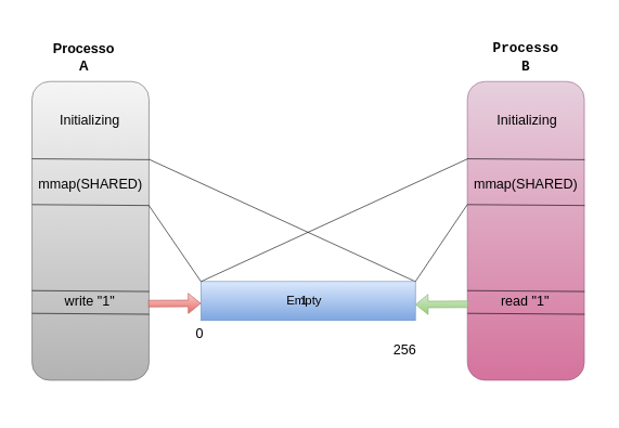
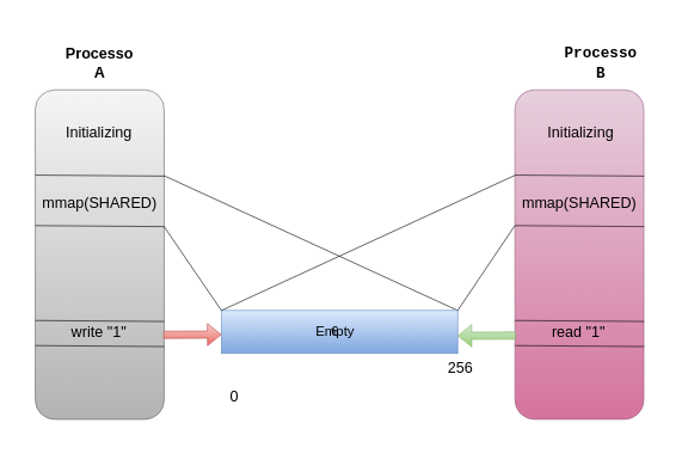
  <mxCell id="0" value="" />
  <mxCell id="1" parent="0" />
  <mxCell id="2" value="" style="shape=image;imageAspect=0;aspect=fixed;verticalLabelPosition=bottom;verticalAlign=top;rounded=0;fontSize=19;image=https://img.freepik.com/vetores-gratis/fundo-abstrato-azul-formas-geometricas_1035-17545.jpg?size=626&amp;ext=jpg;" vertex="1" parent="1"><mxGeometry x="20" y="20" width="908.52" height="616.75" as="geometry" /></mxCell>
  <mxCell id="3" value="" style="rounded=1;whiteSpace=wrap;html=1;gradientColor=#b3b3b3;fillColor=#f5f5f5;strokeColor=#666666;" vertex="1" parent="1"><mxGeometry x="48" y="125" width="180" height="460" as="geometry" /></mxCell>
- <mxCell id="4" value="Processo A" style="text;html=1;strokeColor=none;fillColor=none;align=center;verticalAlign=middle;whiteSpace=wrap;rounded=0;fontStyle=1;fontSize=21;" vertex="1" parent="1"><mxGeometry x="88" y="62" width="80" height="50" as="geometry" /></mxCell>
+ <mxCell id="4" value="Processo A" style="text;html=1;strokeColor=none;fillColor=none;align=center;verticalAlign=middle;whiteSpace=wrap;rounded=0;fontStyle=1;fontSize=21;" vertex="1" parent="1"><mxGeometry x="98" y="62" width="80" height="50" as="geometry" /></mxCell>
  <mxCell id="5" value="" style="endArrow=none;html=1;fontSize=21;entryX=1.003;entryY=0.415;entryDx=0;entryDy=0;entryPerimeter=0;exitX=0.001;exitY=0.412;exitDx=0;exitDy=0;exitPerimeter=0;" edge="1" parent="1" source="3" target="3"><mxGeometry width="50" height="50" relative="1" as="geometry"><mxPoint x="48" y="350" as="sourcePoint" /><mxPoint x="221" y="351" as="targetPoint" /></mxGeometry></mxCell>
  <mxCell id="6" value="" style="endArrow=none;html=1;fontSize=21;entryX=1.003;entryY=0.415;entryDx=0;entryDy=0;entryPerimeter=0;exitX=0.001;exitY=0.412;exitDx=0;exitDy=0;exitPerimeter=0;" edge="1" parent="1"><mxGeometry width="50" height="50" relative="1" as="geometry"><mxPoint x="48" y="244" as="sourcePoint" /><mxPoint x="228.36" y="245.38" as="targetPoint" /></mxGeometry></mxCell>
  <mxCell id="7" value="" style="endArrow=none;html=1;fontSize=21;entryX=1.003;entryY=0.415;entryDx=0;entryDy=0;entryPerimeter=0;exitX=0.001;exitY=0.412;exitDx=0;exitDy=0;exitPerimeter=0;" edge="1" parent="1"><mxGeometry width="50" height="50" relative="1" as="geometry"><mxPoint x="48" y="447" as="sourcePoint" /><mxPoint x="228.36" y="448.38" as="targetPoint" /></mxGeometry></mxCell>
  <mxCell id="8" value="" style="endArrow=none;html=1;fontSize=21;entryX=1.003;entryY=0.415;entryDx=0;entryDy=0;entryPerimeter=0;exitX=0.001;exitY=0.412;exitDx=0;exitDy=0;exitPerimeter=0;" edge="1" parent="1"><mxGeometry width="50" height="50" relative="1" as="geometry"><mxPoint x="48" y="482" as="sourcePoint" /><mxPoint x="228.36" y="483.38" as="targetPoint" /></mxGeometry></mxCell>
  <mxCell id="9" value="" style="rounded=1;whiteSpace=wrap;html=1;gradientColor=#d5739d;fillColor=#e6d0de;strokeColor=#996185;" vertex="1" parent="1"><mxGeometry x="718" y="125" width="180" height="460" as="geometry" /></mxCell>
- <mxCell id="10" value="&lt;p&gt;&lt;font face=&quot;Courier New&quot;&gt;Processo B&lt;/font&gt;&lt;/p&gt;" style="text;html=1;strokeColor=none;fillColor=none;align=center;verticalAlign=middle;whiteSpace=wrap;rounded=0;fontStyle=1;fontSize=21;" vertex="1" parent="1"><mxGeometry x="768" y="62" width="80" height="50" as="geometry" /></mxCell>
+ <mxCell id="10" value="&lt;p&gt;&lt;font face=&quot;Courier New&quot;&gt;Processo B&lt;/font&gt;&lt;/p&gt;" style="text;html=1;strokeColor=none;fillColor=none;align=center;verticalAlign=middle;whiteSpace=wrap;rounded=0;fontStyle=1;fontSize=21;" vertex="1" parent="1"><mxGeometry x="798" y="62" width="80" height="50" as="geometry" /></mxCell>
  <mxCell id="11" value="" style="endArrow=none;html=1;fontSize=21;entryX=1.003;entryY=0.415;entryDx=0;entryDy=0;entryPerimeter=0;exitX=0.001;exitY=0.412;exitDx=0;exitDy=0;exitPerimeter=0;" edge="1" parent="1" source="9" target="9"><mxGeometry width="50" height="50" relative="1" as="geometry"><mxPoint x="718" y="350" as="sourcePoint" /><mxPoint x="891" y="351" as="targetPoint" /></mxGeometry></mxCell>
  <mxCell id="12" value="" style="endArrow=none;html=1;fontSize=21;entryX=1.003;entryY=0.415;entryDx=0;entryDy=0;entryPerimeter=0;exitX=0.001;exitY=0.412;exitDx=0;exitDy=0;exitPerimeter=0;" edge="1" parent="1"><mxGeometry width="50" height="50" relative="1" as="geometry"><mxPoint x="718" y="244" as="sourcePoint" /><mxPoint x="898.36" y="245.38" as="targetPoint" /></mxGeometry></mxCell>
  <mxCell id="13" value="" style="endArrow=none;html=1;fontSize=21;entryX=1.003;entryY=0.415;entryDx=0;entryDy=0;entryPerimeter=0;exitX=0.001;exitY=0.412;exitDx=0;exitDy=0;exitPerimeter=0;" edge="1" parent="1"><mxGeometry width="50" height="50" relative="1" as="geometry"><mxPoint x="718" y="447" as="sourcePoint" /><mxPoint x="898.36" y="448.38" as="targetPoint" /></mxGeometry></mxCell>
  <mxCell id="14" value="" style="endArrow=none;html=1;fontSize=21;entryX=1.003;entryY=0.415;entryDx=0;entryDy=0;entryPerimeter=0;exitX=0.001;exitY=0.412;exitDx=0;exitDy=0;exitPerimeter=0;" edge="1" parent="1"><mxGeometry width="50" height="50" relative="1" as="geometry"><mxPoint x="718" y="482" as="sourcePoint" /><mxPoint x="898.36" y="483.38" as="targetPoint" /></mxGeometry></mxCell>
  <mxCell id="15" value="Text" style="text;html=1;strokeColor=none;fillColor=none;align=center;verticalAlign=middle;whiteSpace=wrap;rounded=0;fontSize=19;" vertex="1" parent="1"><mxGeometry x="447" y="454" width="40" height="20" as="geometry" /></mxCell>
  <mxCell id="16" value="Initializing" style="text;html=1;strokeColor=none;fillColor=none;align=center;verticalAlign=middle;whiteSpace=wrap;rounded=0;fontSize=21;" vertex="1" parent="1"><mxGeometry x="117" y="174" width="40" height="20" as="geometry" /></mxCell>
  <mxCell id="17" value="Initializing" style="text;html=1;strokeColor=none;fillColor=none;align=center;verticalAlign=middle;whiteSpace=wrap;rounded=0;fontSize=21;" vertex="1" parent="1"><mxGeometry x="790" y="174" width="40" height="20" as="geometry" /></mxCell>
  <mxCell id="18" value="mmap(SHARED)" style="text;html=1;strokeColor=none;fillColor=none;align=center;verticalAlign=middle;whiteSpace=wrap;rounded=0;fontSize=21;" vertex="1" parent="1"><mxGeometry x="118" y="272" width="40" height="20" as="geometry" /></mxCell>
  <mxCell id="19" value="" style="endArrow=none;html=1;fontSize=21;exitX=1.002;exitY=0.261;exitDx=0;exitDy=0;exitPerimeter=0;entryX=1;entryY=0;entryDx=0;entryDy=0;" edge="1" parent="1" target="23"><mxGeometry width="50" height="50" relative="1" as="geometry"><mxPoint x="228.36" y="245.06" as="sourcePoint" /><mxPoint x="313" y="216" as="targetPoint" /></mxGeometry></mxCell>
  <mxCell id="20" value="" style="endArrow=none;html=1;fontSize=21;exitX=1.001;exitY=0.416;exitDx=0;exitDy=0;exitPerimeter=0;entryX=0;entryY=0;entryDx=0;entryDy=0;" edge="1" parent="1" target="23"><mxGeometry width="50" height="50" relative="1" as="geometry"><mxPoint x="228.18" y="316.36" as="sourcePoint" /><mxPoint x="348" y="349" as="targetPoint" /></mxGeometry></mxCell>
- <mxCell id="21" value="0" style="text;html=1;strokeColor=none;fillColor=none;align=center;verticalAlign=middle;whiteSpace=wrap;rounded=0;fontSize=21;" vertex="1" parent="1"><mxGeometry x="286" y="503" width="40" height="20" as="geometry" /></mxCell>
- <mxCell id="22" value="256" style="text;html=1;strokeColor=none;fillColor=none;align=center;verticalAlign=middle;whiteSpace=wrap;rounded=0;fontSize=21;" vertex="1" parent="1"><mxGeometry x="602" y="528" width="40" height="20" as="geometry" /></mxCell>
+ <mxCell id="21" value="0" style="text;html=1;strokeColor=none;fillColor=none;align=center;verticalAlign=middle;whiteSpace=wrap;rounded=0;fontSize=21;" vertex="1" parent="1"><mxGeometry x="306" y="543" width="40" height="20" as="geometry" /></mxCell>
+ <mxCell id="22" value="256" style="text;html=1;strokeColor=none;fillColor=none;align=center;verticalAlign=middle;whiteSpace=wrap;rounded=0;fontSize=21;" vertex="1" parent="1"><mxGeometry x="622" y="503" width="40" height="20" as="geometry" /></mxCell>
  <mxCell id="23" value="" style="rounded=0;whiteSpace=wrap;html=1;gradientColor=#7ea6e0;fillColor=#dae8fc;strokeColor=#6c8ebf;fontSize=19;fontStyle=1" vertex="1" parent="1"><mxGeometry x="308" y="433" width="330" height="60" as="geometry" /></mxCell>
  <mxCell id="24" value="mmap(SHARED)" style="text;html=1;strokeColor=none;fillColor=none;align=center;verticalAlign=middle;whiteSpace=wrap;rounded=0;fontSize=21;" vertex="1" parent="1"><mxGeometry x="788" y="272" width="40" height="20" as="geometry" /></mxCell>
  <mxCell id="25" value="" style="endArrow=none;html=1;fontSize=19;entryX=0.002;entryY=0.259;entryDx=0;entryDy=0;entryPerimeter=0;exitX=0;exitY=0;exitDx=0;exitDy=0;" edge="1" parent="1"><mxGeometry width="50" height="50" relative="1" as="geometry"><mxPoint x="308" y="433" as="sourcePoint" /><mxPoint x="718.36" y="244.14" as="targetPoint" /></mxGeometry></mxCell>
  <mxCell id="26" value="" style="endArrow=none;html=1;fontSize=19;entryX=-0.001;entryY=0.412;entryDx=0;entryDy=0;entryPerimeter=0;exitX=1;exitY=0;exitDx=0;exitDy=0;" edge="1" parent="1"><mxGeometry width="50" height="50" relative="1" as="geometry"><mxPoint x="638" y="433" as="sourcePoint" /><mxPoint x="717.82" y="314.52" as="targetPoint" /></mxGeometry></mxCell>
  <mxCell id="27" value="write &quot;1&quot;" style="text;html=1;strokeColor=none;fillColor=none;align=center;verticalAlign=middle;whiteSpace=wrap;rounded=0;fontSize=21;" vertex="1" parent="1"><mxGeometry x="67" y="453" width="140" height="20" as="geometry" /></mxCell>
  <mxCell id="28" value="" style="shape=flexArrow;endArrow=classic;html=1;fontSize=21;entryX=0;entryY=0.56;entryDx=0;entryDy=0;entryPerimeter=0;gradientColor=#ea6b66;fillColor=#f8cecc;strokeColor=#b85450;" edge="1" parent="1"><mxGeometry width="50" height="50" relative="1" as="geometry"><mxPoint x="227" y="467" as="sourcePoint" /><mxPoint x="308" y="466.6" as="targetPoint" /></mxGeometry></mxCell>
  <mxCell id="29" value="read &quot;1&quot;" style="text;html=1;strokeColor=none;fillColor=none;align=center;verticalAlign=middle;whiteSpace=wrap;rounded=0;fontSize=21;" vertex="1" parent="1"><mxGeometry x="737" y="453" width="140" height="20" as="geometry" /></mxCell>
  <mxCell id="30" value="" style="shape=flexArrow;endArrow=classic;html=1;fontSize=21;entryX=0;entryY=0.56;entryDx=0;entryDy=0;entryPerimeter=0;gradientColor=#97d077;fillColor=#d5e8d4;strokeColor=#82b366;" edge="1" parent="1"><mxGeometry width="50" height="50" relative="1" as="geometry"><mxPoint x="719" y="468" as="sourcePoint" /><mxPoint x="638" y="468.4" as="targetPoint" /></mxGeometry></mxCell>
  <mxCell id="31" value="Empty" style="text;html=1;strokeColor=none;fillColor=none;align=center;verticalAlign=middle;whiteSpace=wrap;rounded=0;fontSize=19;" vertex="1" parent="1"><mxGeometry x="447" y="453" width="40" height="20" as="geometry" /></mxCell>
- <mxCell id="32" value="1" style="text;html=1;strokeColor=none;fillColor=none;align=center;verticalAlign=middle;whiteSpace=wrap;rounded=0;fontSize=19;" vertex="1" parent="1"><mxGeometry x="447" y="453" width="40" height="20" as="geometry" /></mxCell>
+ <mxCell id="32" value="6" style="text;html=1;strokeColor=none;fillColor=none;align=center;verticalAlign=middle;whiteSpace=wrap;rounded=0;fontSize=19;" vertex="1" parent="1"><mxGeometry x="447" y="453" width="40" height="20" as="geometry" /></mxCell>
